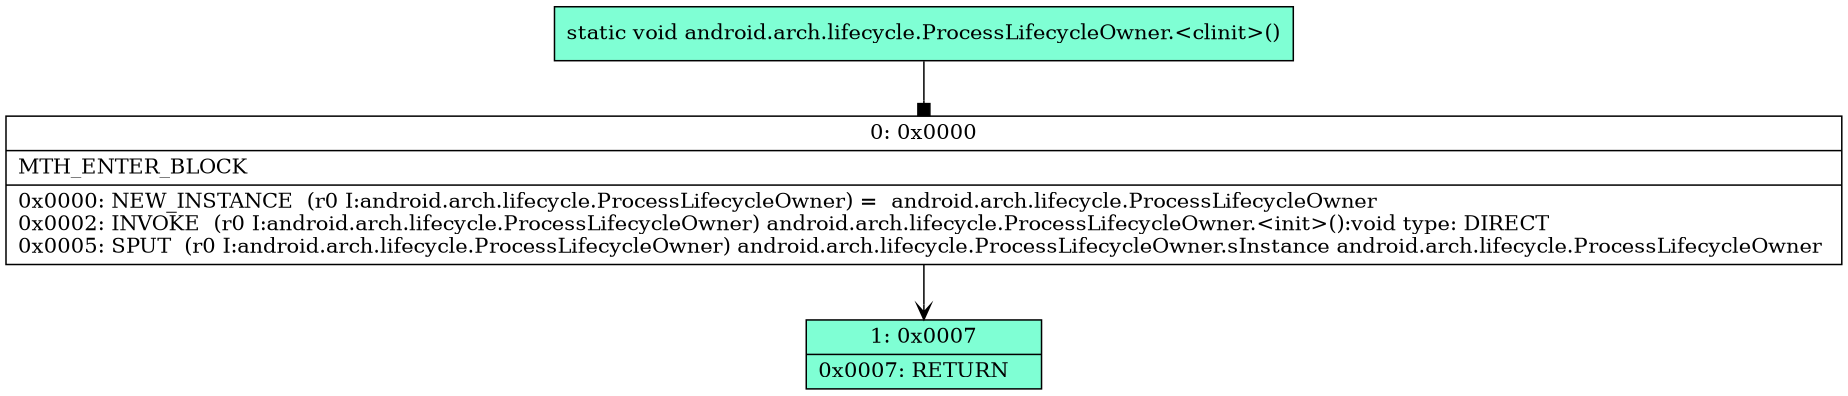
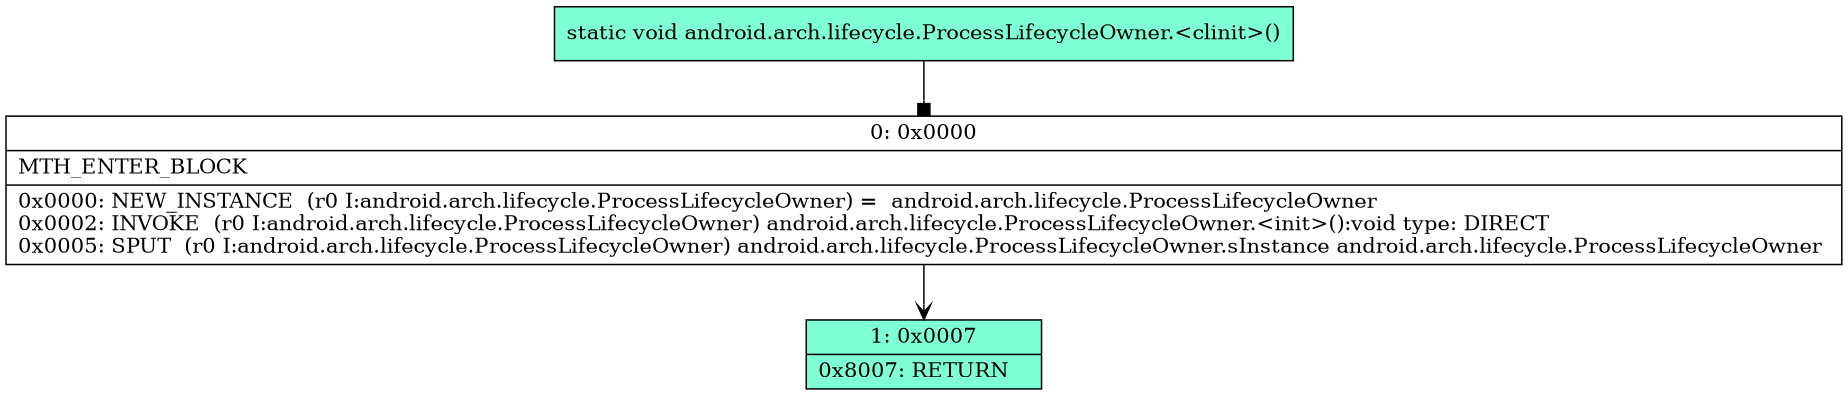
  digraph {
    node [shape=record style=filled fillcolor=aquamarine]
    n1 [label="{0\:\ 0x0000|MTH_ENTER_BLOCK\l|0x0000: NEW_INSTANCE  (r0 I:android.arch.lifecycle.ProcessLifecycleOwner) =  android.arch.lifecycle.ProcessLifecycleOwner \l0x0002: INVOKE  (r0 I:android.arch.lifecycle.ProcessLifecycleOwner) android.arch.lifecycle.ProcessLifecycleOwner.\<init\>():void type: DIRECT \l0x0005: SPUT  (r0 I:android.arch.lifecycle.ProcessLifecycleOwner) android.arch.lifecycle.ProcessLifecycleOwner.sInstance android.arch.lifecycle.ProcessLifecycleOwner \l}" fillcolor=white]
-   n2 [label="{1\:\ 0x0007|0x0007: RETURN   \l}"]
+   n2 [label="{1\:\ 0x0007|0x8007: RETURN   \l}"]
    n3 [label="{static void android.arch.lifecycle.ProcessLifecycleOwner.\<clinit\>() }"]
    n1 -> n2 [arrowhead=vee]
    n3 -> n1 [arrowhead=box]
  }
